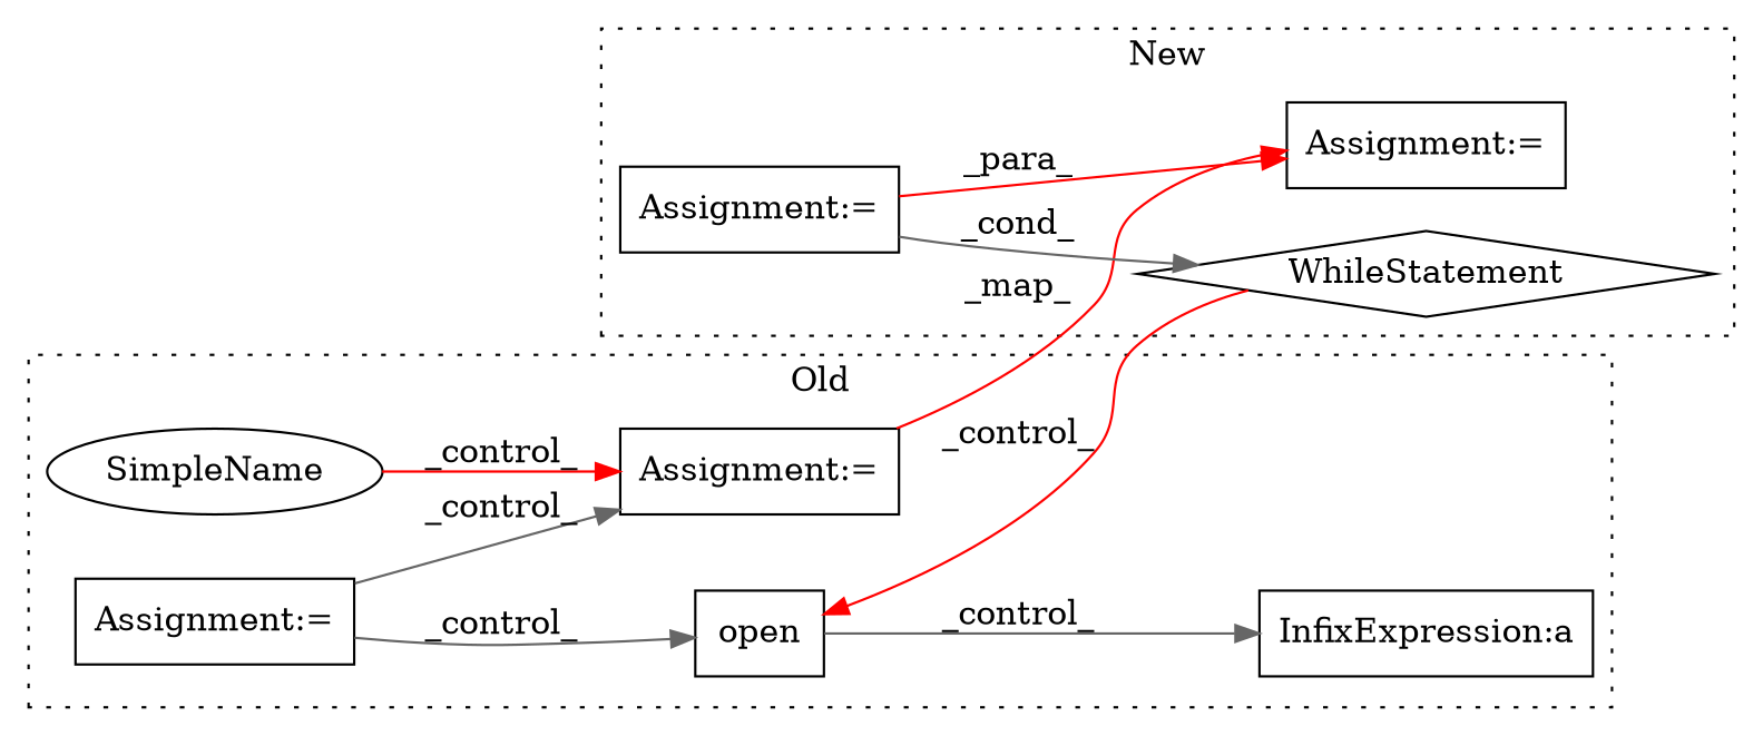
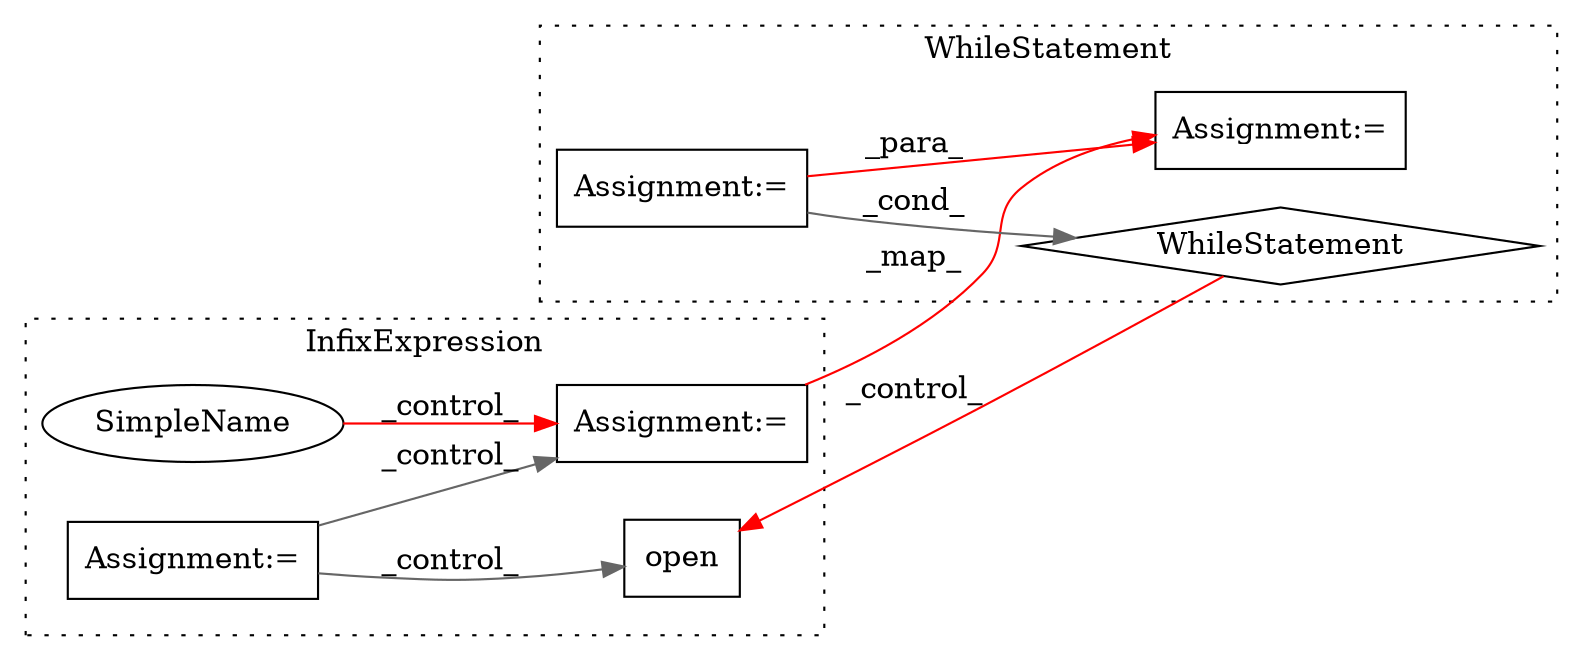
  digraph {
    rankdir=LR
    node [a=7 l=1 shape=box]
    edge [color=gray40]
    n1 [a=32 l="5,1" label=open s="594,608"]
    n2 [label="Assignment:=" s=503]
    n3 [label="Assignment:=" s=813]
-   n4 [a=27 l=3 label="InfixExpression:a" s=733]
    n5 [a=42 l=9 label=SimpleName s=519 shape=ellipse]
    n6 [a=61 l="7,2" label=WhileStatement s="668,679" shape=diamond]
    n7 [label="Assignment:=" s=618]
    n8 [l=2 label="Assignment:=" s=647]
    subgraph cluster_1 {
-     label=Old
+     label=InfixExpression
      style=dotted
      n1
      n2
      n3
-     n4
      n5
    }
    subgraph cluster_2 {
-     label=New
+     label=WhileStatement
      style=dotted
      n6
      n7
      n8
    }
-   n1 -> n4 [label=_control_]
    n2 -> n1 [label=_control_]
    n2 -> n3 [label=_control_]
    n3 -> n8 [color=red label=_map_]
    n5 -> n3 [color=red label=_control_]
    n6 -> n1 [color=red label=_control_]
    n7 -> n6 [label=_cond_]
    n7 -> n8 [color=red label=_para_]
  }
